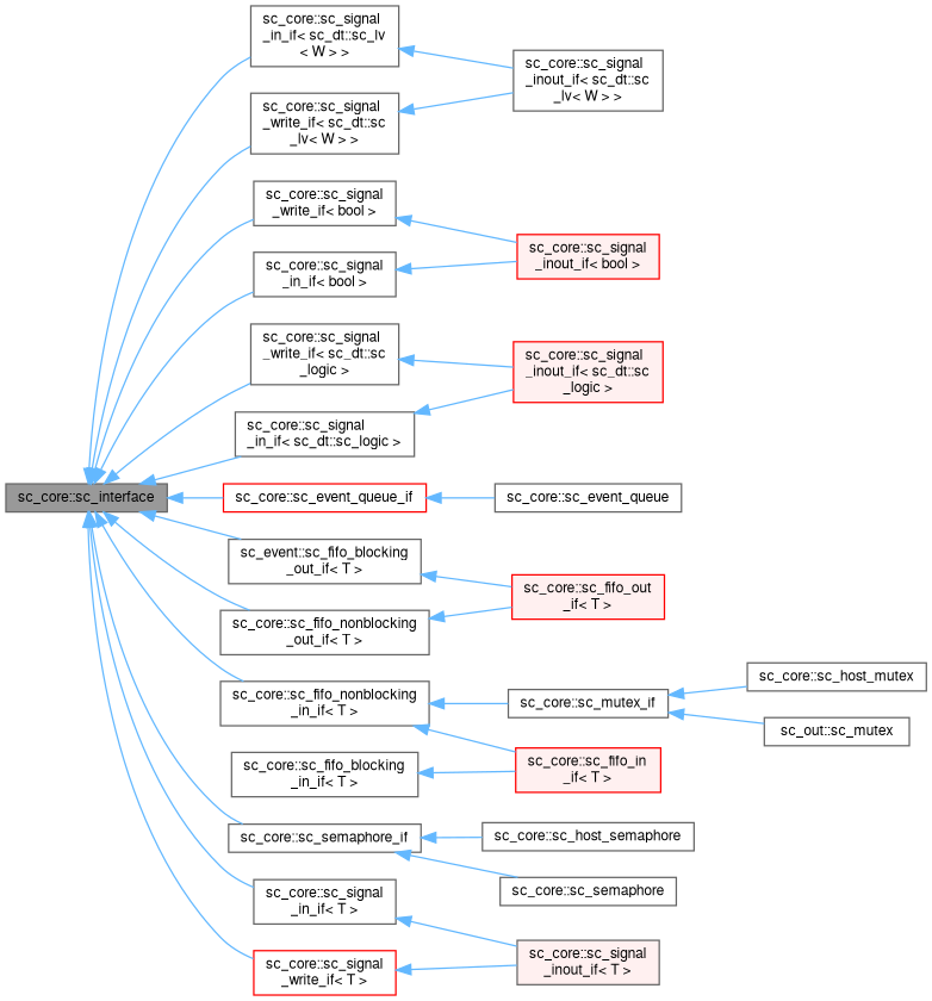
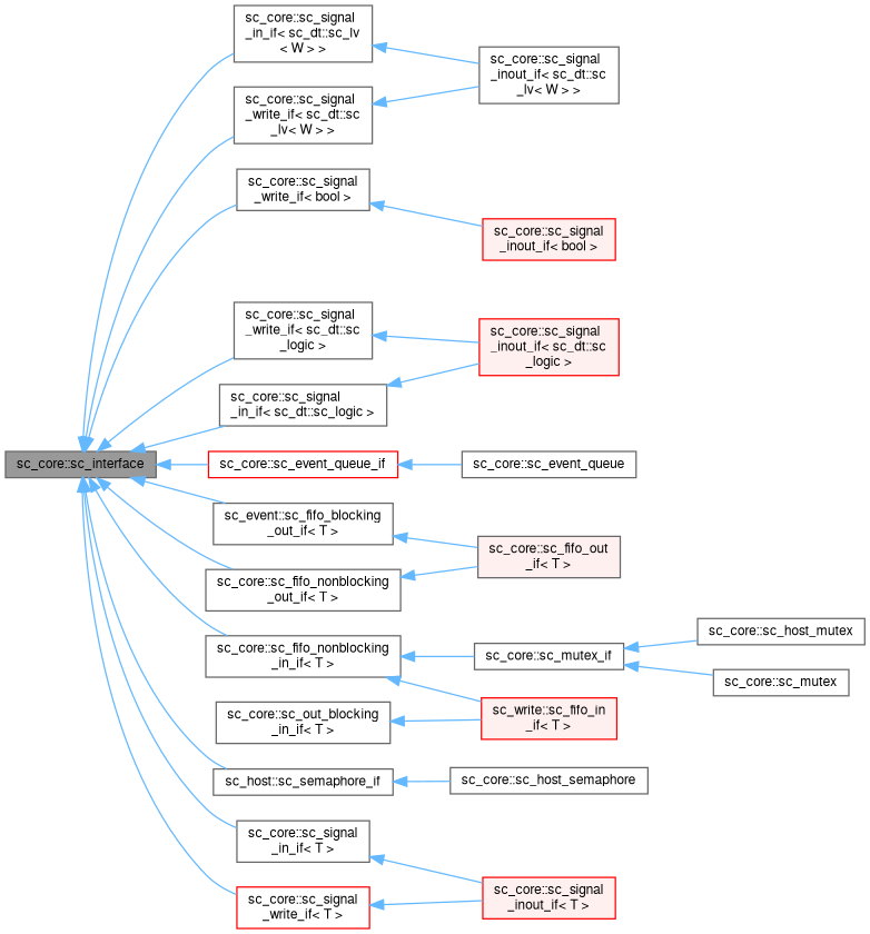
  digraph {
    rankdir=LR
    node [color=gray40 fillcolor=white fontname=FreeSans fontsize=10 shape=box style=filled]
    edge [color=steelblue1 dir=back fontname=FreeSans fontsize=10 labelfontname=FreeSans labelfontsize=10 style=solid]
    n1 [fillcolor=grey60 fontcolor=black height=0.2 label="sc_core::sc_interface" width=0.4]
    n2 [height=0.2 label="sc_core::sc_signal\l_in_if\< sc_dt::sc_lv\l\< W \> \>" width=0.4]
    n3 [height=0.2 label="sc_core::sc_signal\l_write_if\< bool \>" width=0.4]
    n4 [height=0.2 label="sc_core::sc_signal\l_write_if\< sc_dt::sc\l_logic \>" width=0.4]
    n5 [height=0.2 label="sc_core::sc_signal\l_write_if\< sc_dt::sc\l_lv\< W \> \>" width=0.4]
    n6 [color=red height=0.2 label="sc_core::sc_event_queue_if" width=0.4]
    n7 [height=0.2 label="sc_event::sc_fifo_blocking\l_out_if\< T \>" width=0.4]
    n8 [height=0.2 label="sc_core::sc_fifo_nonblocking\l_in_if\< T \>" width=0.4]
    n9 [height=0.2 label="sc_core::sc_fifo_nonblocking\l_out_if\< T \>" width=0.4]
-   n10 [height=0.2 label="sc_core::sc_semaphore_if" width=0.4]
+   n10 [height=0.2 label="sc_host::sc_semaphore_if" width=0.4]
    n11 [height=0.2 label="sc_core::sc_signal\l_in_if\< T \>" width=0.4]
-   n12 [height=0.2 label="sc_core::sc_signal\l_in_if\< bool \>" width=0.4]
    n13 [height=0.2 label="sc_core::sc_signal\l_in_if\< sc_dt::sc_logic \>" width=0.4]
    n14 [color=red height=0.2 label="sc_core::sc_signal\l_write_if\< T \>" width=0.4]
    n15 [height=0.2 label="sc_core::sc_signal\l_inout_if\< sc_dt::sc\l_lv\< W \> \>" width=0.4]
    n16 [color=red fillcolor="#FFF0F0" height=0.2 label="sc_core::sc_signal\l_inout_if\< bool \>" width=0.4]
    n17 [color=red fillcolor="#FFF0F0" height=0.2 label="sc_core::sc_signal\l_inout_if\< sc_dt::sc\l_logic \>" width=0.4]
    n18 [height=0.2 label="sc_core::sc_event_queue" width=0.4]
-   n19 [height=0.2 label="sc_core::sc_fifo_blocking\l_in_if\< T \>" width=0.4]
-   n20 [color=red fillcolor="#FFF0F0" height=0.2 label="sc_core::sc_fifo_in\l_if\< T \>" width=0.4]
-   n21 [color=red fillcolor="#FFF0F0" height=0.2 label="sc_core::sc_fifo_out\l_if\< T \>" width=0.4]
+   n19 [height=0.2 label="sc_core::sc_out_blocking\l_in_if\< T \>" width=0.4]
+   n20 [color=red fillcolor="#FFF0F0" height=0.2 label="sc_write::sc_fifo_in\l_if\< T \>" width=0.4]
+   n21 [fillcolor="#FFF0F0" height=0.2 label="sc_core::sc_fifo_out\l_if\< T \>" width=0.4]
    n22 [height=0.2 label="sc_core::sc_mutex_if" width=0.4]
    n23 [height=0.2 label="sc_core::sc_host_mutex" width=0.4]
-   n24 [height=0.2 label="sc_out::sc_mutex" width=0.4]
+   n24 [height=0.2 label="sc_core::sc_mutex" width=0.4]
    n25 [height=0.2 label="sc_core::sc_host_semaphore" width=0.4]
-   n26 [height=0.2 label="sc_core::sc_semaphore" width=0.4]
-   n27 [fillcolor="#FFF0F0" height=0.2 label="sc_core::sc_signal\l_inout_if\< T \>" width=0.4]
+   n27 [color=red fillcolor="#FFF0F0" height=0.2 label="sc_core::sc_signal\l_inout_if\< T \>" width=0.4]
    n1 -> n2
    n1 -> n3
    n1 -> n4
    n1 -> n5
    n1 -> n6
    n1 -> n7
    n1 -> n8
    n1 -> n9
    n1 -> n10
    n1 -> n11
-   n1 -> n12
    n1 -> n13
    n1 -> n14
    n2 -> n15
    n3 -> n16
    n4 -> n17
    n5 -> n15
    n6 -> n18
    n7 -> n21
    n8 -> n20
    n8 -> n22
    n9 -> n21
    n10 -> n25
-   n10 -> n26
    n11 -> n27
-   n12 -> n16
    n13 -> n17
    n14 -> n27
    n19 -> n20
    n22 -> n23
    n22 -> n24
  }
